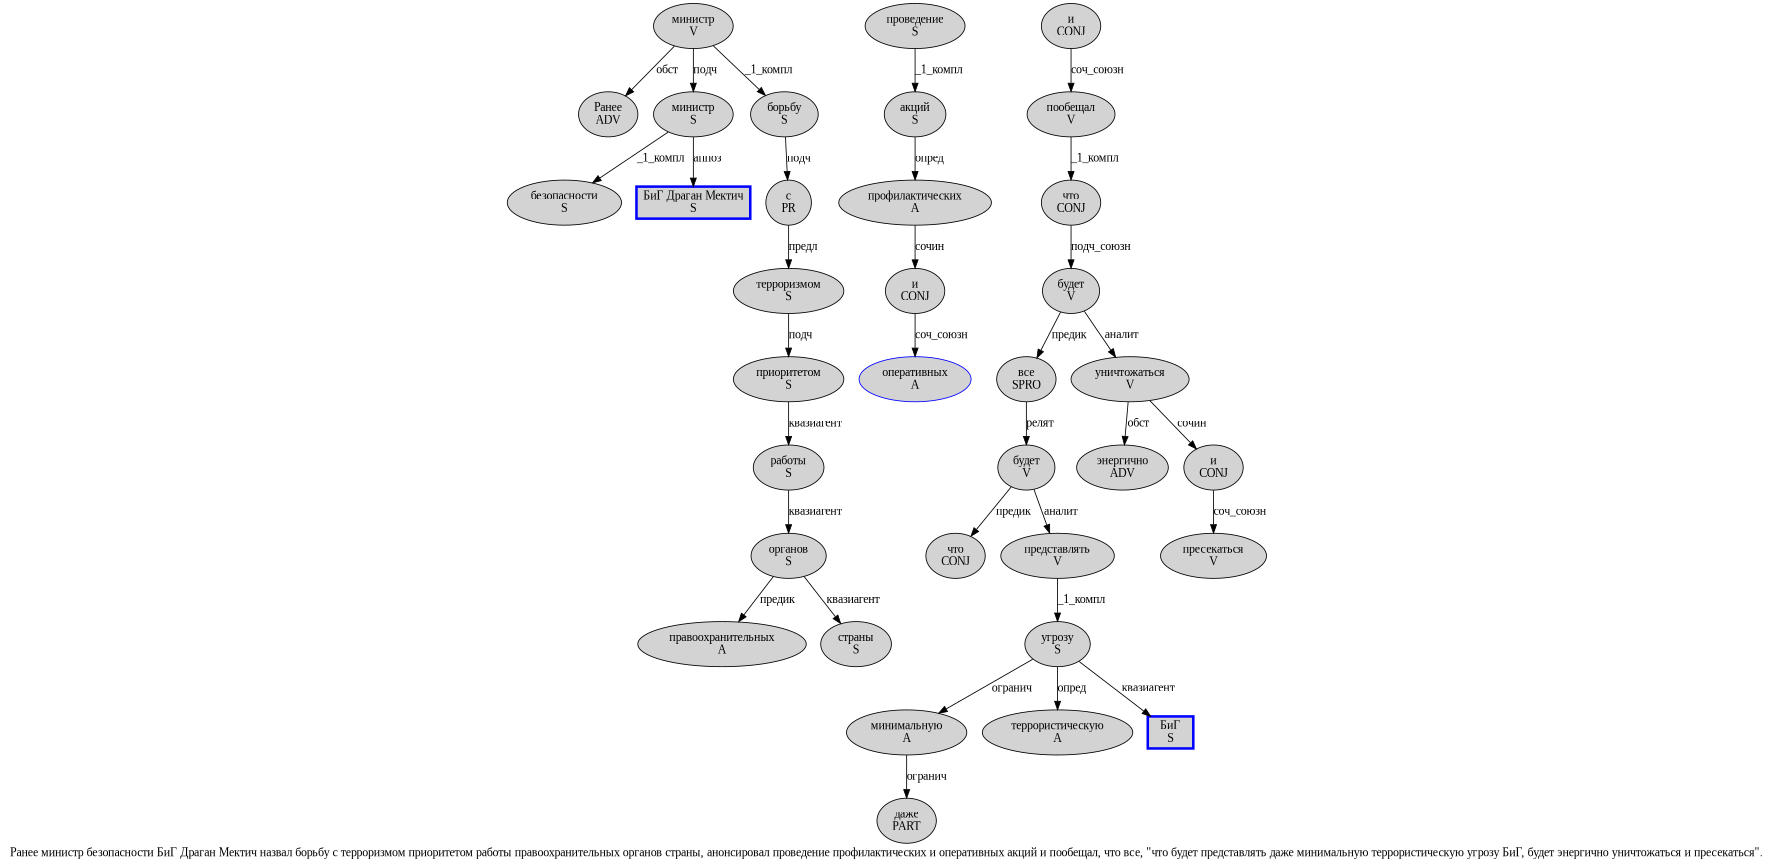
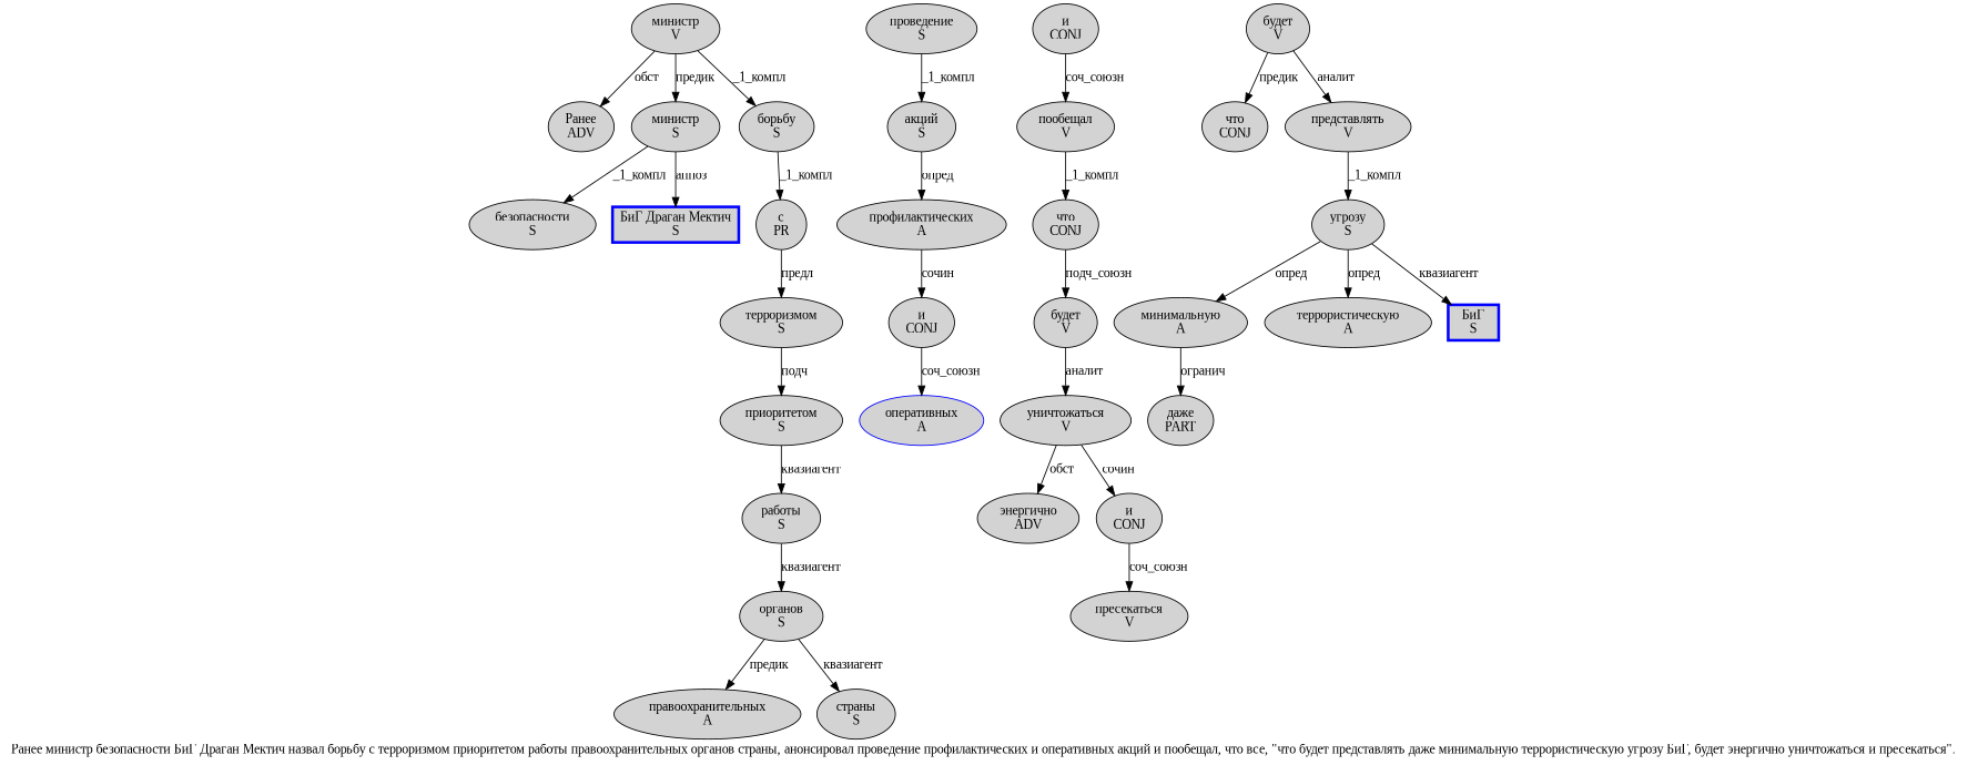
  digraph {
    fontname="Liberation Serif"
    label="Ранее министр безопасности БиГ Драган Мектич назвал борьбу с терроризмом приоритетом работы правоохранительных органов страны, анонсировал проведение профилактических и оперативных акций и пообещал, что все, \"что будет представлять даже минимальную террористическую угрозу БиГ, будет энергично уничтожаться и пресекаться\"."
    node [fillcolor=lightgray fontname="Liberation Serif" penwidth=1 shape=ellipse style=filled]
    edge [fontname="Liberation Serif"]
    n1 [label="Ранее\nADV"]
    n2 [label="министр\nS"]
    n3 [label="безопасности\nS"]
    n4 [color=blue label="БиГ Драган Мектич\nS" penwidth=3 shape=box]
    n5 [label="министр\nV"]
    n6 [label="борьбу\nS"]
    n7 [label="с\nPR"]
    n8 [label="терроризмом\nS"]
    n9 [label="приоритетом\nS"]
    n10 [label="работы\nS"]
    n11 [label="органов\nS"]
    n12 [label="правоохранительных\nA"]
    n13 [label="страны\nS"]
    n14 [label="проведение\nS"]
    n15 [label="акций\nS"]
    n16 [label="и\nCONJ"]
    n17 [label="пообещал\nV"]
    n18 [label="профилактических\nA"]
    n19 [label="и\nCONJ"]
    n20 [color=blue label="оперативных\nA"]
    n21 [label="что\nCONJ"]
    n22 [label="будет\nV"]
-   n23 [label="все\nSPRO"]
    n24 [label="уничтожаться\nV"]
    n25 [label="будет\nV"]
    n26 [label="что\nCONJ"]
    n27 [label="представлять\nV"]
    n28 [label="угрозу\nS"]
    n29 [label="минимальную\nA"]
    n30 [label="террористическую\nA"]
    n31 [color=blue label="БиГ\nS" penwidth=3 shape=box]
    n32 [label="даже\nPART"]
    n33 [label="энергично\nADV"]
    n34 [label="и\nCONJ"]
    n35 [label="пресекаться\nV"]
    n2 -> n3 [label="_1_компл"]
    n2 -> n4 [label="аппоз"]
    n5 -> n1 [label="обст"]
-   n5 -> n2 [label="подч"]
+   n5 -> n2 [label="предик"]
    n5 -> n6 [label="_1_компл"]
-   n6 -> n7 [label="подч"]
+   n6 -> n7 [label="_1_компл"]
    n7 -> n8 [label="предл"]
    n8 -> n9 [label="подч"]
    n9 -> n10 [label="квазиагент"]
    n10 -> n11 [label="квазиагент"]
    n11 -> n12 [label="предик"]
    n11 -> n13 [label="квазиагент"]
    n14 -> n15 [label="_1_компл"]
    n15 -> n18 [label="опред"]
    n16 -> n17 [label="соч_союзн"]
    n17 -> n21 [label="_1_компл"]
    n18 -> n19 [label="сочин"]
    n19 -> n20 [label="соч_союзн"]
    n21 -> n22 [label="подч_союзн"]
-   n22 -> n23 [label="предик"]
    n22 -> n24 [label="аналит"]
-   n23 -> n25 [label="релят"]
    n24 -> n33 [label="обст"]
    n24 -> n34 [label="сочин"]
    n25 -> n26 [label="предик"]
    n25 -> n27 [label="аналит"]
    n27 -> n28 [label="_1_компл"]
-   n28 -> n29 [label="огранич"]
+   n28 -> n29 [label="опред"]
    n28 -> n30 [label="опред"]
    n28 -> n31 [label="квазиагент"]
    n29 -> n32 [label="огранич"]
    n34 -> n35 [label="соч_союзн"]
  }
